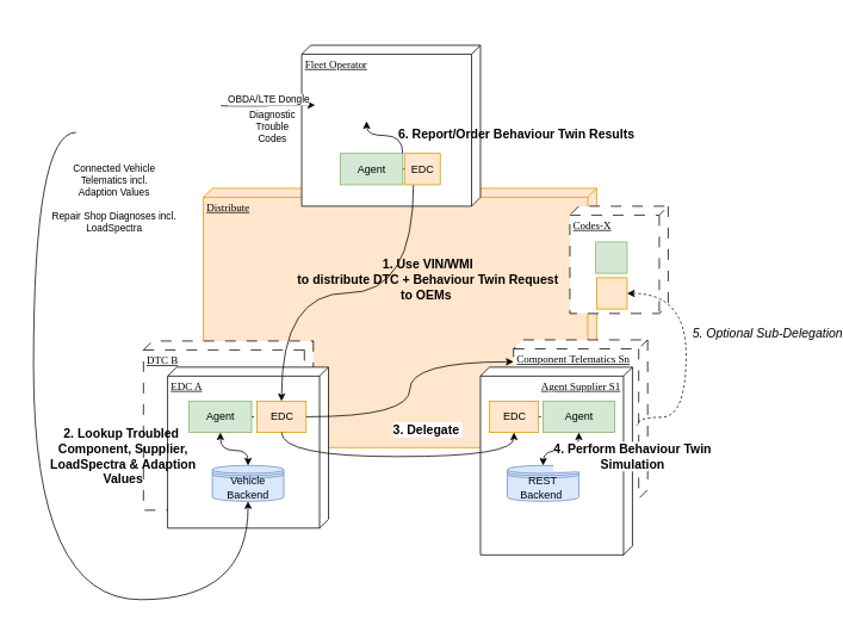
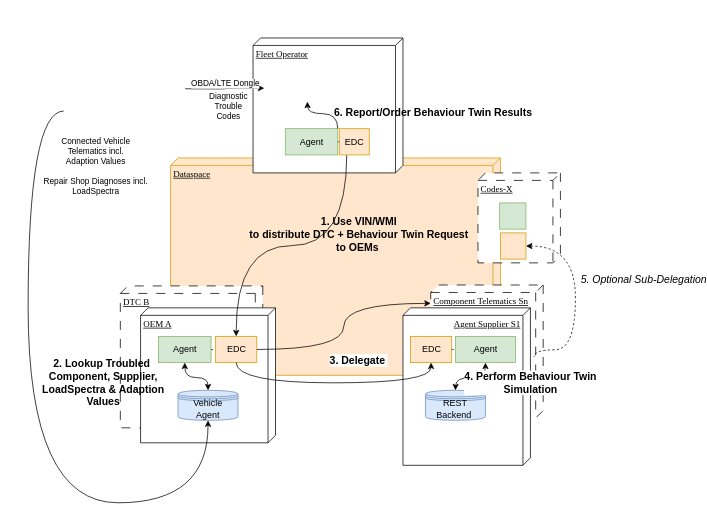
  <mxCell id="0" />
  <mxCell id="1" parent="0" />
  <mxCell id="2" value="2. Distribute/Delegate&lt;br&gt;Sub-Skills" style="edgeStyle=orthogonalEdgeStyle;curved=1;rounded=0;orthogonalLoop=1;jettySize=auto;html=1;exitX=0.25;exitY=1;exitDx=0;exitDy=0;entryX=0.5;entryY=0;entryDx=0;entryDy=0;startArrow=classic;startFill=1;fontSize=14;fontStyle=1;labelBackgroundColor=none;" parent="1" source="15" target="18" edge="1"><mxGeometry x="0.109" y="-47" relative="1" as="geometry"><mxPoint as="offset" /></mxGeometry></mxCell>
- <mxCell id="3" value="Distribute" style="verticalAlign=top;align=left;spacingTop=8;spacingLeft=2;spacingRight=12;shape=cube;size=10;direction=south;fontStyle=4;html=1;rounded=0;shadow=0;comic=0;labelBackgroundColor=none;strokeWidth=1;fontFamily=Verdana;fontSize=12;fillColor=#ffe6cc;strokeColor=#d79b00;" parent="1" vertex="1"><mxGeometry x="227" y="210" width="440" height="290" as="geometry" /></mxCell>
+ <mxCell id="3" value="Dataspace" style="verticalAlign=top;align=left;spacingTop=8;spacingLeft=2;spacingRight=12;shape=cube;size=10;direction=south;fontStyle=4;html=1;rounded=0;shadow=0;comic=0;labelBackgroundColor=none;strokeWidth=1;fontFamily=Verdana;fontSize=12;fillColor=#ffe6cc;strokeColor=#d79b00;" parent="1" vertex="1"><mxGeometry x="227" y="210" width="440" height="290" as="geometry" /></mxCell>
  <mxCell id="4" value="DTC B" style="verticalAlign=top;align=left;spacingTop=8;spacingLeft=2;spacingRight=12;shape=cube;size=10;direction=south;fontStyle=4;html=1;rounded=0;shadow=0;comic=0;labelBackgroundColor=none;strokeWidth=1;fontFamily=Verdana;fontSize=12;dashed=1;dashPattern=12 12;" parent="1" vertex="1"><mxGeometry x="160" y="380.75" width="190" height="189.25" as="geometry" /></mxCell>
  <mxCell id="5" value="Component Telematics Sn" style="verticalAlign=top;align=left;spacingTop=8;spacingLeft=2;spacingRight=12;shape=cube;size=10;direction=south;fontStyle=4;html=1;rounded=0;shadow=0;comic=0;labelBackgroundColor=none;strokeWidth=1;fontFamily=Verdana;fontSize=12;dashed=1;dashPattern=12 12;" parent="1" vertex="1"><mxGeometry x="574" y="379.5" width="150" height="177.5" as="geometry" /></mxCell>
  <mxCell id="6" value="Fleet Operator" style="verticalAlign=top;align=left;spacingTop=8;spacingLeft=2;spacingRight=12;shape=cube;size=10;direction=south;fontStyle=4;html=1;rounded=0;shadow=0;comic=0;labelBackgroundColor=none;strokeWidth=1;fontFamily=Verdana;fontSize=12" parent="1" vertex="1"><mxGeometry x="337" y="50" width="200" height="180" as="geometry" /></mxCell>
  <mxCell id="7" value="Agent Supplier S1" style="verticalAlign=top;align=right;spacingTop=8;spacingLeft=2;spacingRight=12;shape=cube;size=10;direction=south;fontStyle=4;html=1;rounded=0;shadow=0;comic=0;labelBackgroundColor=none;strokeWidth=1;fontFamily=Verdana;fontSize=12" parent="1" vertex="1"><mxGeometry x="537" y="410" width="170" height="210" as="geometry" /></mxCell>
- <mxCell id="8" value="EDC A" style="verticalAlign=top;align=left;spacingTop=8;spacingLeft=2;spacingRight=12;shape=cube;size=10;direction=south;fontStyle=4;html=1;rounded=0;shadow=0;comic=0;labelBackgroundColor=none;strokeWidth=1;fontFamily=Verdana;fontSize=12" parent="1" vertex="1"><mxGeometry x="187" y="410" width="180" height="180" as="geometry" /></mxCell>
+ <mxCell id="8" value="OEM A" style="verticalAlign=top;align=left;spacingTop=8;spacingLeft=2;spacingRight=12;shape=cube;size=10;direction=south;fontStyle=4;html=1;rounded=0;shadow=0;comic=0;labelBackgroundColor=none;strokeWidth=1;fontFamily=Verdana;fontSize=12" parent="1" vertex="1"><mxGeometry x="187" y="410" width="180" height="180" as="geometry" /></mxCell>
  <mxCell id="9" value="" style="shape=datastore;whiteSpace=wrap;html=1;fillColor=#dae8fc;strokeColor=#6c8ebf;" parent="1" vertex="1"><mxGeometry x="237" y="520" width="80" height="40" as="geometry" /></mxCell>
  <mxCell id="10" value="" style="shape=datastore;whiteSpace=wrap;html=1;fillColor=#dae8fc;strokeColor=#6c8ebf;" parent="1" vertex="1"><mxGeometry x="567" y="520" width="80" height="40" as="geometry" /></mxCell>
- <mxCell id="11" value="Vehicle Backend" style="text;html=1;strokeColor=none;fillColor=none;align=center;verticalAlign=middle;whiteSpace=wrap;rounded=0;" parent="1" vertex="1"><mxGeometry x="247" y="530" width="60" height="30" as="geometry" /></mxCell>
+ <mxCell id="11" value="Vehicle Agent" style="text;html=1;strokeColor=none;fillColor=none;align=center;verticalAlign=middle;whiteSpace=wrap;rounded=0;" parent="1" vertex="1"><mxGeometry x="247" y="530" width="60" height="30" as="geometry" /></mxCell>
  <mxCell id="12" value="REST Backend&amp;nbsp;" style="text;html=1;strokeColor=none;fillColor=none;align=center;verticalAlign=middle;whiteSpace=wrap;rounded=0;" parent="1" vertex="1"><mxGeometry x="577" y="530" width="60" height="30" as="geometry" /></mxCell>
  <mxCell id="13" style="edgeStyle=orthogonalEdgeStyle;curved=1;rounded=0;orthogonalLoop=1;jettySize=auto;html=1;exitX=0.25;exitY=1;exitDx=0;exitDy=0;entryX=0.5;entryY=0;entryDx=0;entryDy=0;startArrow=none;startFill=0;" parent="1" source="15" target="18" edge="1"><mxGeometry relative="1" as="geometry" /></mxCell>
  <mxCell id="14" value="&lt;font style=&quot;font-size: 14px;&quot;&gt;&lt;b&gt;1. Use VIN/WMI&lt;br&gt;to distribute DTC + Behaviour Twin Request&lt;br&gt;to OEMs&amp;nbsp;&lt;/b&gt;&lt;/font&gt;" style="edgeLabel;html=1;align=center;verticalAlign=middle;resizable=0;points=[];labelBackgroundColor=none;" parent="13" vertex="1" connectable="0"><mxGeometry x="-0.069" y="3" relative="1" as="geometry"><mxPoint x="75" y="-19" as="offset" /></mxGeometry></mxCell>
  <mxCell id="15" value="EDC" style="html=1;dropTarget=0;fillColor=#ffe6cc;strokeColor=#d79b00;" parent="1" vertex="1"><mxGeometry x="452" y="171" width="40" height="35" as="geometry" /></mxCell>
  <mxCell id="16" style="edgeStyle=orthogonalEdgeStyle;curved=1;rounded=0;orthogonalLoop=1;jettySize=auto;html=1;exitX=1;exitY=0.5;exitDx=0;exitDy=0;entryX=0;entryY=0.5;entryDx=0;entryDy=0;startArrow=none;startFill=0;endArrow=none;endFill=0;dashed=1;" parent="1" source="17" target="15" edge="1"><mxGeometry relative="1" as="geometry" /></mxCell>
  <mxCell id="17" value="Agent" style="html=1;dropTarget=0;fillColor=#d5e8d4;strokeColor=#82b366;" parent="1" vertex="1"><mxGeometry x="380" y="171" width="70" height="35" as="geometry" /></mxCell>
  <mxCell id="18" value="EDC" style="html=1;dropTarget=0;fillColor=#ffe6cc;strokeColor=#d79b00;" parent="1" vertex="1"><mxGeometry x="287" y="448" width="55" height="35" as="geometry" /></mxCell>
  <mxCell id="19" value="2. Lookup Troubled&amp;nbsp;&lt;br&gt;Component, Supplier,&lt;br&gt;LoadSpectra &amp;amp; Adaption &lt;br&gt;Values" style="edgeStyle=orthogonalEdgeStyle;curved=1;rounded=0;orthogonalLoop=1;jettySize=auto;html=1;exitX=0.5;exitY=1;exitDx=0;exitDy=0;entryX=0.5;entryY=0;entryDx=0;entryDy=0;startArrow=classic;startFill=1;fontSize=14;fontStyle=1;labelBackgroundColor=none;" parent="1" source="20" target="9" edge="1"><mxGeometry x="-0.412" y="-109" relative="1" as="geometry"><mxPoint x="-109" y="-102" as="offset" /><mxPoint x="277" y="512.5" as="targetPoint" /></mxGeometry></mxCell>
  <mxCell id="20" value="Agent" style="html=1;dropTarget=0;fillColor=#d5e8d4;strokeColor=#82b366;" parent="1" vertex="1"><mxGeometry x="211" y="448" width="70" height="35" as="geometry" /></mxCell>
  <mxCell id="21" value="EDC" style="html=1;dropTarget=0;fillColor=#ffe6cc;strokeColor=#d79b00;" parent="1" vertex="1"><mxGeometry x="547" y="448" width="55" height="35" as="geometry" /></mxCell>
  <mxCell id="22" value="Agent" style="html=1;dropTarget=0;fillColor=#d5e8d4;strokeColor=#82b366;" parent="1" vertex="1"><mxGeometry x="607" y="448" width="80" height="35" as="geometry" /></mxCell>
  <mxCell id="23" value="" style="endArrow=none;startArrow=none;html=1;rounded=0;curved=1;entryX=0;entryY=0.5;entryDx=0;entryDy=0;exitX=1;exitY=0.5;exitDx=0;exitDy=0;startFill=0;endFill=0;dashed=1;" parent="1" source="21" target="22" edge="1"><mxGeometry width="50" height="50" relative="1" as="geometry"><mxPoint x="507" y="520" as="sourcePoint" /><mxPoint x="557" y="470" as="targetPoint" /></mxGeometry></mxCell>
  <mxCell id="24" value="" style="endArrow=none;startArrow=none;html=1;rounded=0;curved=1;exitX=1;exitY=0.5;exitDx=0;exitDy=0;endFill=0;startFill=0;dashed=1;" parent="1" source="20" edge="1"><mxGeometry width="50" height="50" relative="1" as="geometry"><mxPoint x="277" y="510" as="sourcePoint" /><mxPoint x="287" y="466" as="targetPoint" /></mxGeometry></mxCell>
  <mxCell id="25" value="6. Report/Order Behaviour Twin Results" style="edgeStyle=orthogonalEdgeStyle;curved=1;rounded=0;orthogonalLoop=1;jettySize=auto;html=1;exitX=1;exitY=0;exitDx=0;exitDy=0;labelBackgroundColor=none;fontSize=14;startArrow=none;startFill=0;endArrow=classic;endFill=1;fontStyle=1;entryX=0.25;entryY=1;entryDx=0;entryDy=0;fontColor=#000000;fontFamily=Helvetica;" parent="1" source="17" edge="1"><mxGeometry x="-0.477" y="-127" relative="1" as="geometry"><mxPoint x="409.5" y="135" as="targetPoint" /><mxPoint x="127" y="126" as="offset" /></mxGeometry></mxCell>
  <mxCell id="26" value="Codes-X" style="verticalAlign=top;align=left;spacingTop=8;spacingLeft=2;spacingRight=12;shape=cube;size=10;direction=south;fontStyle=4;html=1;rounded=0;shadow=0;comic=0;labelBackgroundColor=none;strokeWidth=1;fontFamily=Verdana;fontSize=12;dashed=1;dashPattern=12 12;" parent="1" vertex="1"><mxGeometry x="637" y="230" width="110" height="120" as="geometry" /></mxCell>
  <mxCell id="27" style="edgeStyle=orthogonalEdgeStyle;rounded=0;orthogonalLoop=1;jettySize=auto;html=1;curved=1;startArrow=classic;startFill=1;endArrow=none;endFill=0;entryX=0.311;entryY=-0.029;entryDx=0;entryDy=0;entryPerimeter=0;exitX=1;exitY=0.5;exitDx=0;exitDy=0;dashed=1;" parent="1" source="29" target="7" edge="1"><mxGeometry relative="1" as="geometry"><Array as="points"><mxPoint x="767" y="328" /><mxPoint x="767" y="466" /></Array></mxGeometry></mxCell>
  <mxCell id="28" value="&lt;span style=&quot;font-size: 14px;&quot;&gt;5. Optional Sub-Delegation&lt;/span&gt;" style="edgeLabel;html=1;align=center;verticalAlign=middle;resizable=0;points=[];fontStyle=2" parent="27" vertex="1" connectable="0"><mxGeometry x="-0.396" y="4" relative="1" as="geometry"><mxPoint x="86" y="30" as="offset" /></mxGeometry></mxCell>
  <mxCell id="29" value="" style="html=1;dropTarget=0;fillColor=#ffe6cc;strokeColor=#d79b00;" parent="1" vertex="1"><mxGeometry x="667" y="310" width="34" height="35" as="geometry" /></mxCell>
  <mxCell id="30" value="" style="html=1;dropTarget=0;fillColor=#d5e8d4;strokeColor=#82b366;" parent="1" vertex="1"><mxGeometry x="666" y="270" width="35" height="35" as="geometry" /></mxCell>
  <mxCell id="31" value="&lt;b style=&quot;font-size: 14px;&quot;&gt;3. Delegate&amp;nbsp;&lt;br&gt;&lt;/b&gt;" style="edgeStyle=orthogonalEdgeStyle;rounded=0;orthogonalLoop=1;jettySize=auto;html=1;entryX=0.5;entryY=1;entryDx=0;entryDy=0;curved=1;fontSize=14;startArrow=classic;startFill=1;endArrow=none;endFill=0;exitX=0.5;exitY=1;exitDx=0;exitDy=0;" parent="1" source="21" target="18" edge="1"><mxGeometry x="-0.207" y="-30" relative="1" as="geometry"><mxPoint x="1" as="offset" /><Array as="points"><mxPoint x="575" y="510" /><mxPoint x="315" y="510" /></Array></mxGeometry></mxCell>
  <mxCell id="32" style="edgeStyle=orthogonalEdgeStyle;curved=1;rounded=0;orthogonalLoop=1;jettySize=auto;html=1;exitX=0.99;exitY=0.5;exitDx=0;exitDy=0;entryX=0;entryY=0.75;entryDx=0;entryDy=0;startArrow=none;startFill=0;exitPerimeter=0;" parent="1" target="41" edge="1"><mxGeometry relative="1" as="geometry"><mxPoint x="246.5" y="117.75" as="sourcePoint" /><mxPoint x="382" y="117.5" as="targetPoint" /></mxGeometry></mxCell>
  <mxCell id="33" value="OBDA/LTE Dongle" style="edgeLabel;html=1;align=center;verticalAlign=middle;resizable=0;points=[];" parent="32" vertex="1" connectable="0"><mxGeometry x="-0.433" relative="1" as="geometry"><mxPoint x="23" y="-8" as="offset" /></mxGeometry></mxCell>
  <mxCell id="34" value="Diagnostic &lt;br&gt;Trouble &lt;br&gt;Codes" style="edgeLabel;html=1;align=center;verticalAlign=middle;resizable=0;points=[];" parent="32" vertex="1" connectable="0"><mxGeometry x="-0.389" y="1" relative="1" as="geometry"><mxPoint x="24" y="23" as="offset" /></mxGeometry></mxCell>
  <mxCell id="35" value="&lt;b style=&quot;font-size: 14px;&quot;&gt;&lt;br&gt;&lt;/b&gt;" style="edgeStyle=orthogonalEdgeStyle;rounded=0;orthogonalLoop=1;jettySize=auto;html=1;entryX=1;entryY=0.5;entryDx=0;entryDy=0;curved=1;fontSize=14;startArrow=classic;startFill=1;endArrow=none;endFill=0;exitX=0.138;exitY=1;exitDx=0;exitDy=0;exitPerimeter=0;" parent="1" source="5" target="18" edge="1"><mxGeometry x="0.407" y="-116" relative="1" as="geometry"><mxPoint x="97" y="115" as="offset" /><mxPoint x="557" y="476" as="sourcePoint" /><mxPoint x="352" y="476" as="targetPoint" /></mxGeometry></mxCell>
  <mxCell id="36" value="" style="shape=image;verticalLabelPosition=bottom;labelBackgroundColor=default;verticalAlign=top;aspect=fixed;imageAspect=0;image=https://www.merkle-partner.de/fileadmin/_processed_/b/1/csm_stroemungssimulation-im-getriebebau_38c02e8dc9.jpg;" vertex="1" parent="1"><mxGeometry x="557" y="520" width="126.31" height="90" as="geometry" /></mxCell>
  <mxCell id="37" value="4. Perform Behaviour Twin&lt;br&gt;Simulation" style="edgeStyle=orthogonalEdgeStyle;curved=1;rounded=0;orthogonalLoop=1;jettySize=auto;html=1;exitX=0.5;exitY=1;exitDx=0;exitDy=0;startArrow=classic;startFill=1;fontSize=14;fontStyle=1" parent="1" source="22" edge="1"><mxGeometry x="-0.477" y="60" relative="1" as="geometry"><mxPoint x="607" y="520" as="targetPoint" /><mxPoint x="60" y="-53" as="offset" /></mxGeometry></mxCell>
  <mxCell id="38" value="" style="shape=image;verticalLabelPosition=bottom;labelBackgroundColor=default;verticalAlign=top;aspect=fixed;imageAspect=0;image=https://d33wubrfki0l68.cloudfront.net/5424d4e29e6947cf721e882a7cdda3fba6ddafc2/e63a2/wp-content/uploads/2022/05/bye-dongles-hello-telematics.jpg;" vertex="1" parent="1"><mxGeometry x="20.85" y="20" width="226.15" height="160" as="geometry" /></mxCell>
  <mxCell id="39" style="edgeStyle=orthogonalEdgeStyle;curved=1;rounded=0;orthogonalLoop=1;jettySize=auto;html=1;exitX=0.48;exitY=1.086;exitDx=0;exitDy=0;startArrow=none;startFill=0;exitPerimeter=0;entryX=0.5;entryY=1;entryDx=0;entryDy=0;" parent="1" edge="1" target="11"><mxGeometry relative="1" as="geometry"><mxPoint x="84.5" y="147.499" as="sourcePoint" /><mxPoint x="280.5" y="562.5" as="targetPoint" /><Array as="points"><mxPoint x="37" y="148" /><mxPoint x="37" y="670" /><mxPoint x="277" y="670" /></Array></mxGeometry></mxCell>
  <mxCell id="40" value="Connected Vehicle&lt;br&gt;Telematics incl.&lt;br&gt;Adaption Values&lt;br&gt;&lt;br&gt;Repair Shop Diagnoses incl.&lt;br&gt;LoadSpectra" style="edgeLabel;html=1;align=center;verticalAlign=middle;resizable=0;points=[];" parent="39" vertex="1" connectable="0"><mxGeometry x="-0.433" relative="1" as="geometry"><mxPoint x="89" y="-140" as="offset" /></mxGeometry></mxCell>
  <mxCell id="41" value="" style="shape=image;verticalLabelPosition=bottom;labelBackgroundColor=default;verticalAlign=top;aspect=fixed;imageAspect=0;image=https://www.avrios.com/wp-content/uploads/2021/03/image-3.png;clipPath=inset(5.38% 5% 33.08% 2.67%);" vertex="1" parent="1"><mxGeometry x="352" y="60" width="175.36" height="75.96" as="geometry" /></mxCell>
